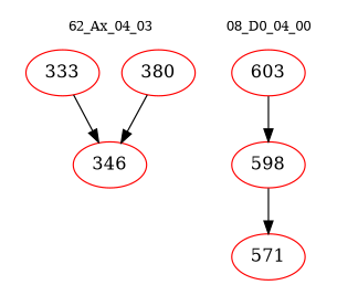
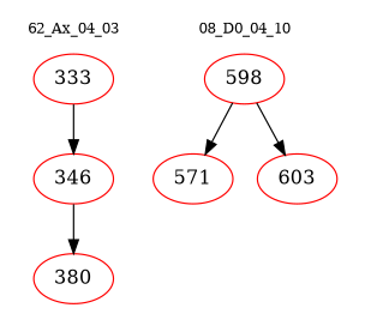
  digraph {
    node [color=red]
    edge [color=black]
    n1 [label=346]
    n2 [label=380]
    n3 [label=333]
    n4 [label=598]
    n5 [label=571]
    n6 [label=603]
    subgraph cluster_1 {
      color=white
      fontsize=10
      label="62_Ax_04_03"
      n1
      n2
      n3
    }
    subgraph cluster_2 {
      color=white
      fontsize=10
-     label="08_D0_04_00"
+     label="08_D0_04_10"
      n4
      n5
      n6
    }
-   n2 -> n1
+   n1 -> n2
    n3 -> n1
    n4 -> n5
-   n6 -> n4
+   n4 -> n6
  }
